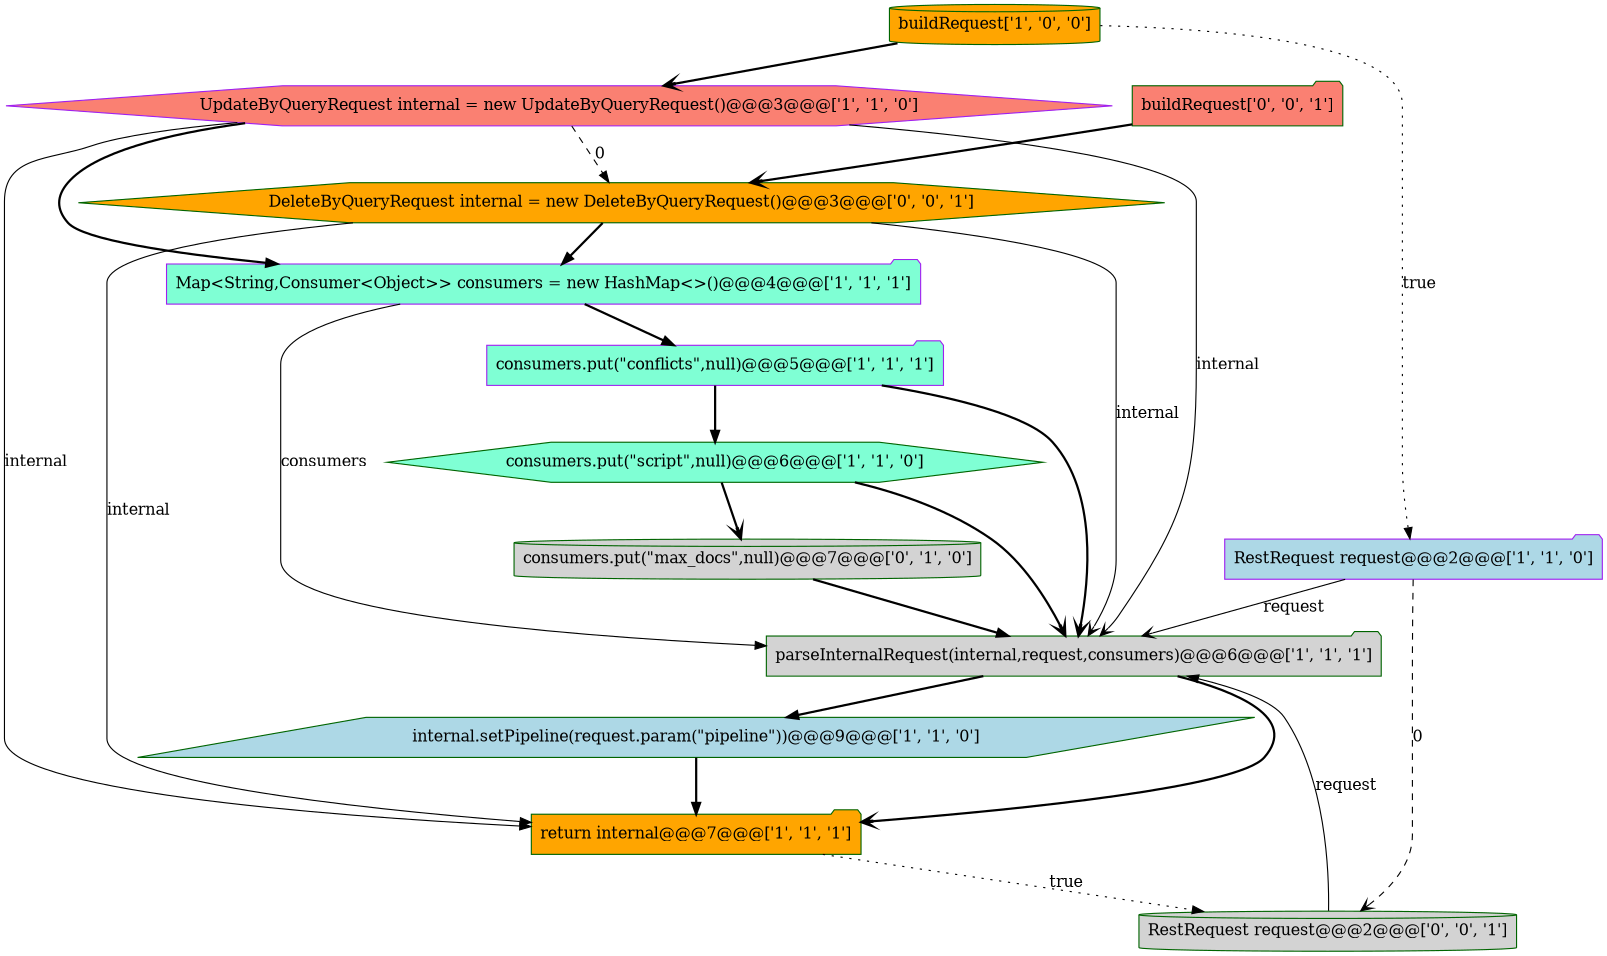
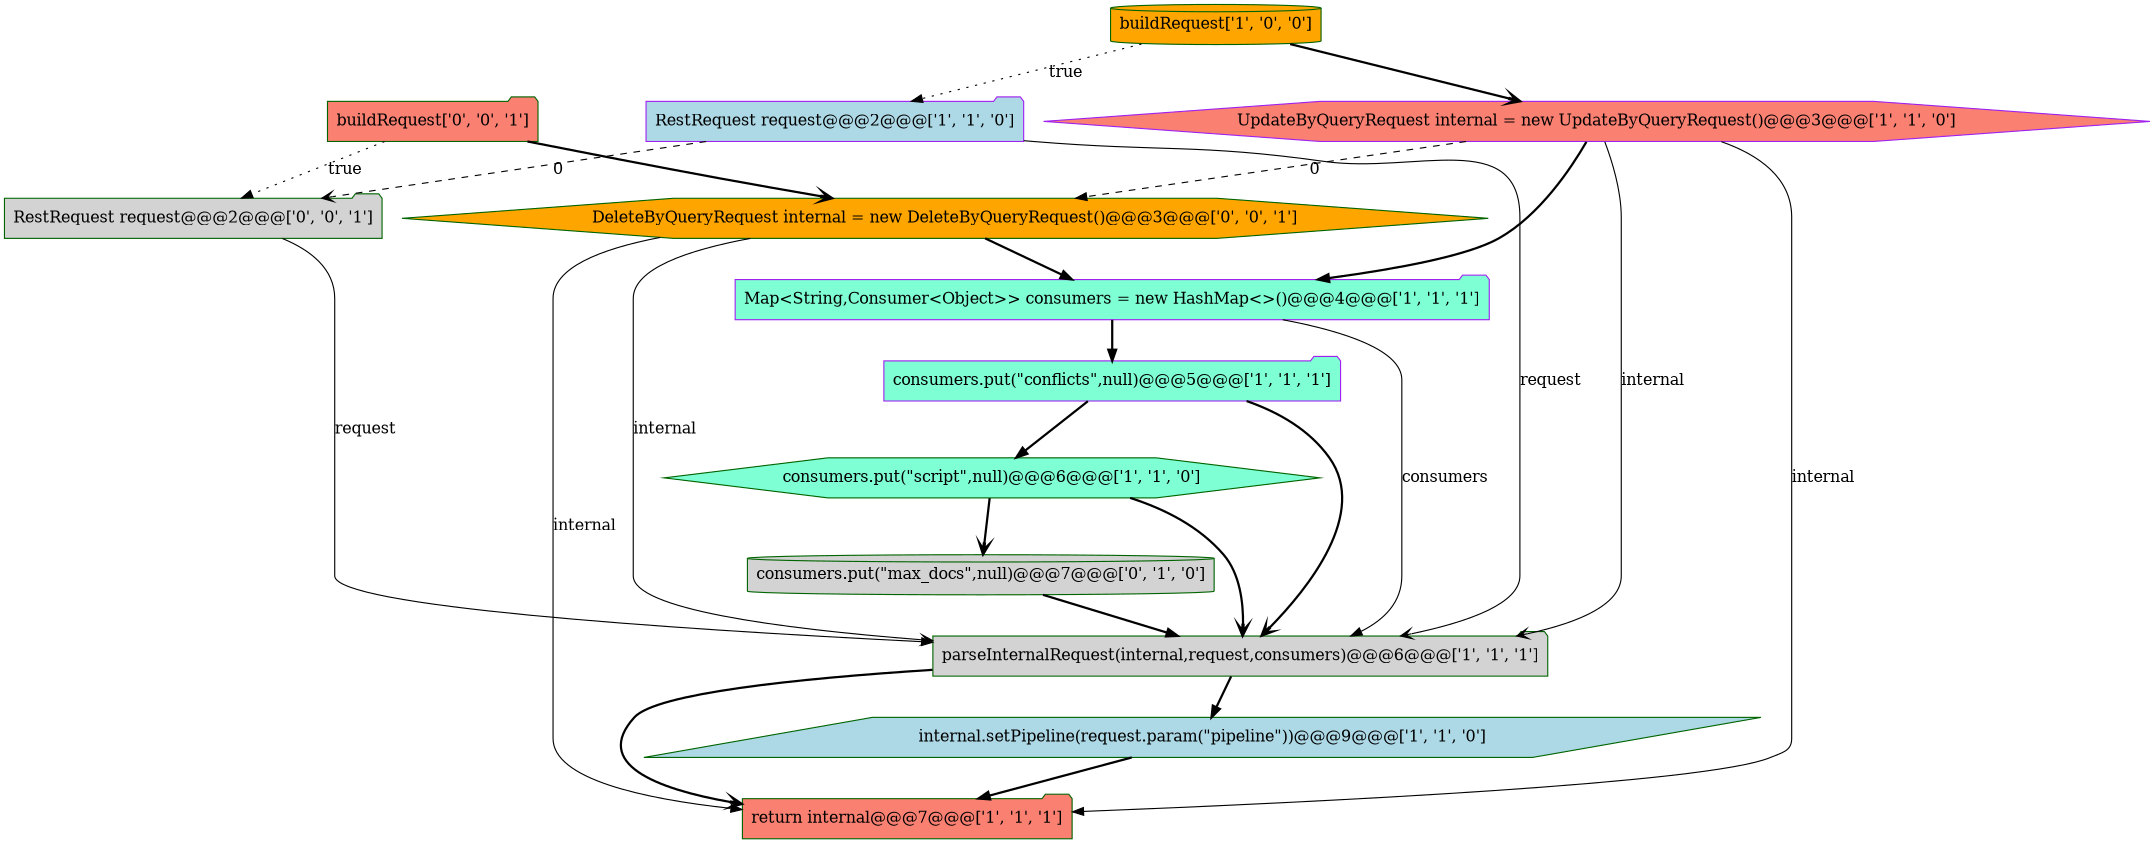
  digraph {
    node [color=darkgreen fillcolor=aquamarine shape=folder style=filled]
    edge [arrowhead=normal style=bold]
    n1 [color=purple fillcolor=salmon label="UpdateByQueryRequest internal = new UpdateByQueryRequest()@@@3@@@['1', '1', '0']" shape=hexagon]
    n2 [color=purple label="Map<String,Consumer<Object>> consumers = new HashMap<>()@@@4@@@['1', '1', '1']"]
-   n3 [fillcolor=orange label="return internal@@@7@@@['1', '1', '1']"]
+   n3 [fillcolor=salmon label="return internal@@@7@@@['1', '1', '1']"]
    n4 [fillcolor=orange label="DeleteByQueryRequest internal = new DeleteByQueryRequest()@@@3@@@['0', '0', '1']" shape=hexagon]
    n5 [fillcolor=lightgrey label="parseInternalRequest(internal,request,consumers)@@@6@@@['1', '1', '1']"]
    n6 [color=purple label="consumers.put(\"conflicts\",null)@@@5@@@['1', '1', '1']"]
    n7 [fillcolor=lightblue label="internal.setPipeline(request.param(\"pipeline\"))@@@9@@@['1', '1', '0']" shape=parallelogram]
-   n8 [fillcolor=lightgrey label="RestRequest request@@@2@@@['0', '0', '1']" shape=cylinder]
+   n8 [fillcolor=lightgrey label="RestRequest request@@@2@@@['0', '0', '1']"]
    n9 [color=purple fillcolor=lightblue label="RestRequest request@@@2@@@['1', '1', '0']"]
    n10 [label="consumers.put(\"script\",null)@@@6@@@['1', '1', '0']" shape=hexagon]
    n11 [fillcolor=salmon label="buildRequest['0', '0', '1']"]
    n12 [fillcolor=lightgrey label="consumers.put(\"max_docs\",null)@@@7@@@['0', '1', '0']" shape=cylinder]
    n13 [fillcolor=orange label="buildRequest['1', '0', '0']" shape=cylinder]
    n1 -> n2
    n1 -> n3 [label=internal style=solid]
    n1 -> n4 [label=0 style=dashed]
    n1 -> n5 [arrowhead=vee label=internal style=solid]
    n2 -> n5 [label=consumers style=solid]
    n2 -> n6
    n4 -> n2
    n4 -> n3 [label=internal style=solid]
    n4 -> n5 [arrowhead=vee label=internal style=solid]
    n5 -> n3 [arrowhead=vee]
    n5 -> n7
    n6 -> n5 [arrowhead=vee]
    n6 -> n10
    n7 -> n3
    n8 -> n5 [label=request style=solid]
    n9 -> n5 [arrowhead=vee label=request style=solid]
    n9 -> n8 [arrowhead=vee label=0 style=dashed]
    n10 -> n5 [arrowhead=vee]
    n10 -> n12 [arrowhead=vee]
    n11 -> n4 [arrowhead=vee]
-   n3 -> n8 [label=true style=dotted]
+   n11 -> n8 [label=true style=dotted]
    n12 -> n5
    n13 -> n1 [arrowhead=vee]
    n13 -> n9 [label=true style=dotted]
  }
